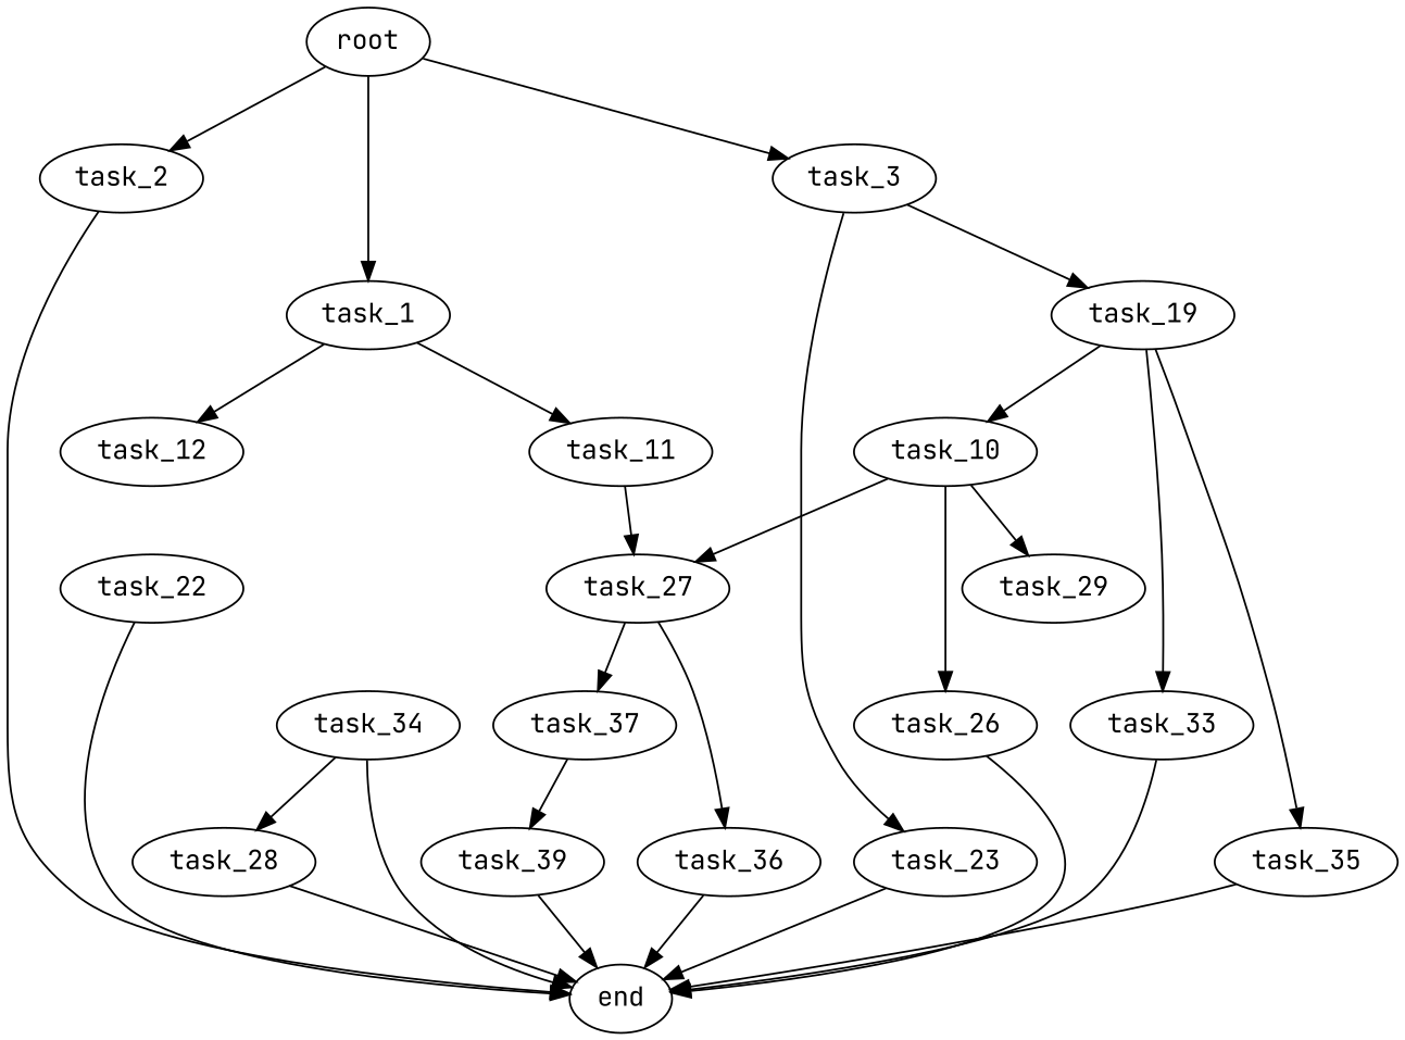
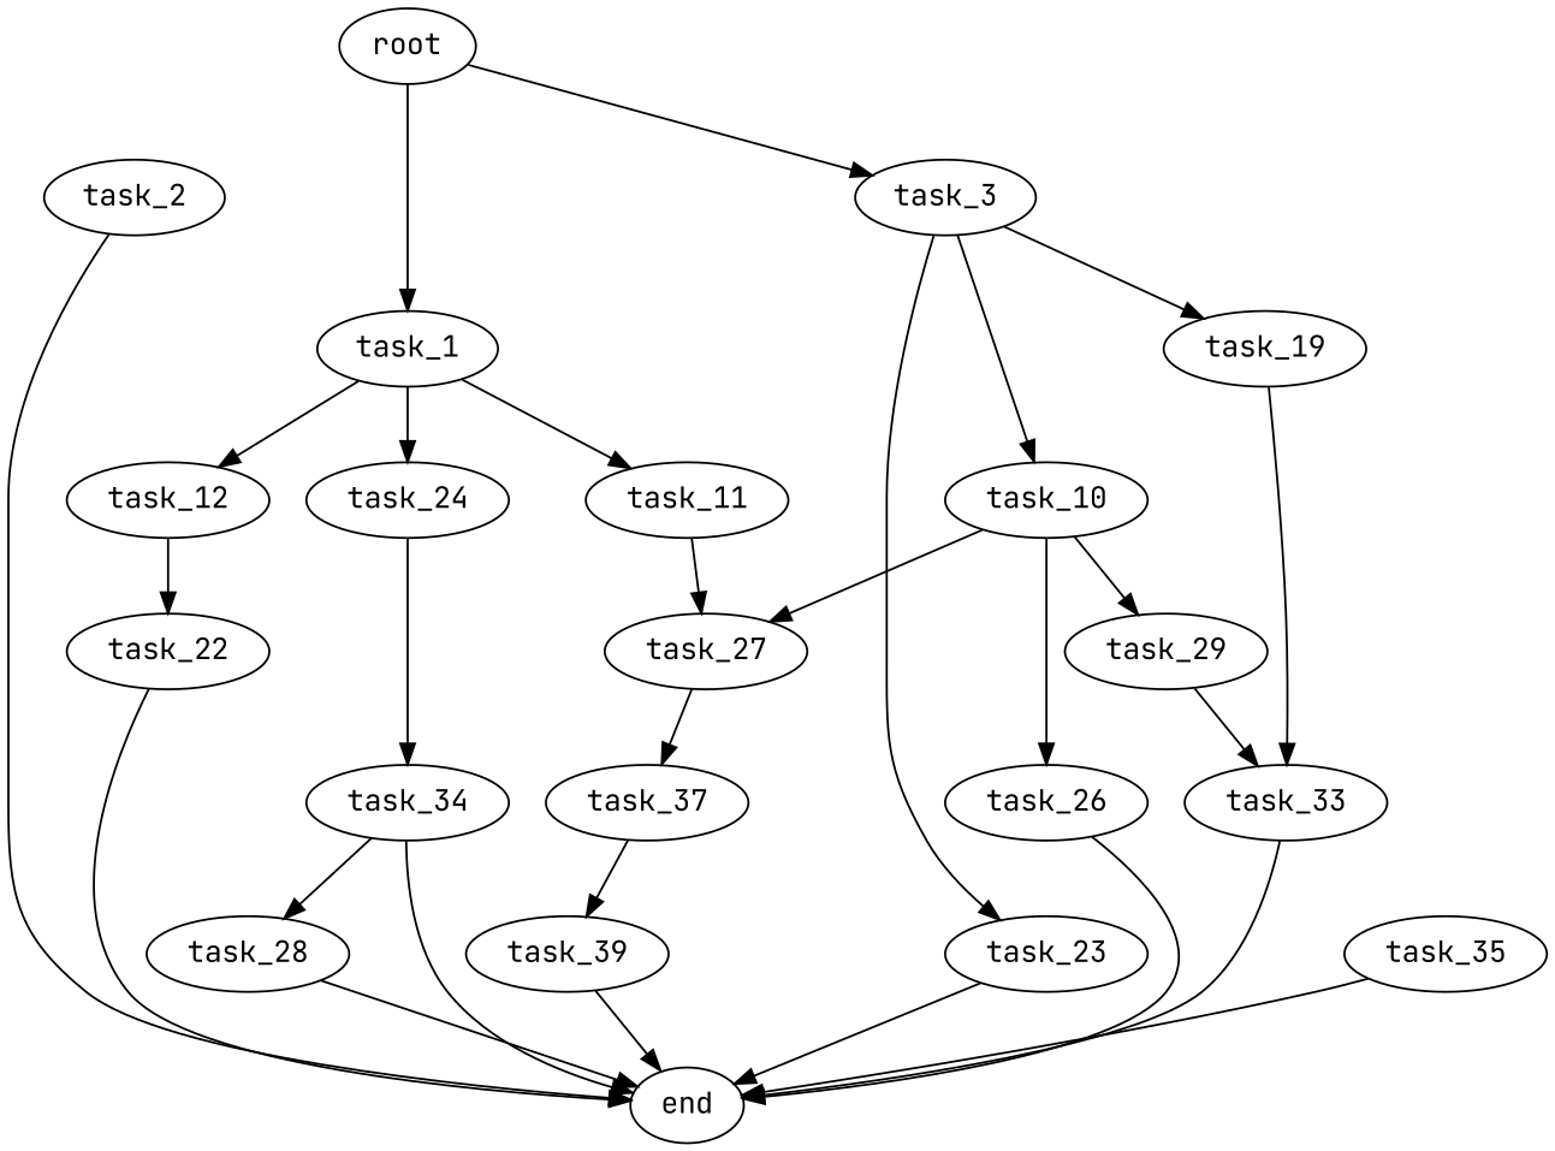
  digraph {
    fontname="JetBrains Mono"
    node [fontname="JetBrains Mono"]
    edge [fontname="JetBrains Mono"]
    root
    task_1
    task_2
    task_3
    task_11
    task_12
+   task_24
    end
    task_10
    task_19
    task_23
    task_27
    task_22
    task_34
    task_26
    task_29
    task_33
    task_35
-   task_36
    task_37
    task_28
    task_39
    root -> task_1
-   root -> task_2
    root -> task_3
    task_1 -> task_11
    task_1 -> task_12
+   task_1 -> task_24
    task_2 -> end
-   task_19 -> task_10
+   task_3 -> task_10
    task_3 -> task_19
    task_3 -> task_23
    task_11 -> task_27
+   task_12 -> task_22
+   task_24 -> task_34
    task_10 -> task_27
    task_10 -> task_26
    task_10 -> task_29
    task_19 -> task_33
-   task_19 -> task_35
    task_23 -> end
-   task_27 -> task_36
    task_27 -> task_37
    task_22 -> end
    task_34 -> end
    task_34 -> task_28
    task_26 -> end
+   task_29 -> task_33
    task_33 -> end
    task_35 -> end
-   task_36 -> end
    task_37 -> task_39
    task_28 -> end
    task_39 -> end
  }
